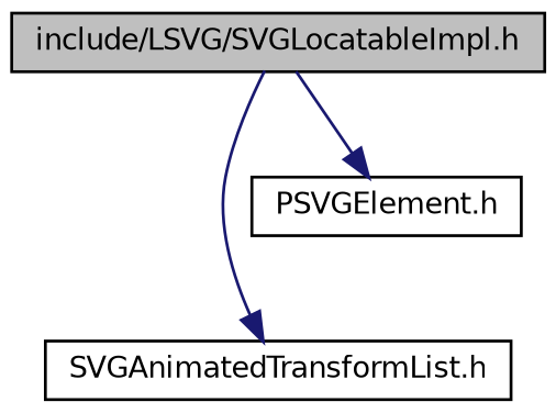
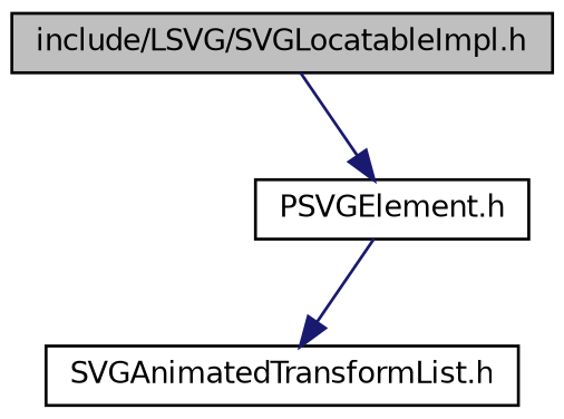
  digraph {
    node [color=black fillcolor=white fontname=Helvetica fontsize=10 shape=record style=filled]
    edge [color=midnightblue fontname=Helvetica fontsize=10 labelfontname=Helvetica labelfontsize=10 style=solid]
    n1 [fillcolor=grey75 fontcolor=black height=0.2 label="include/LSVG/SVGLocatableImpl.h" width=0.4]
    n2 [height=0.2 label="SVGAnimatedTransformList.h" width=0.4]
    n3 [height=0.2 label="PSVGElement.h" width=0.4]
-   n1 -> n2
+   n3 -> n2
    n1 -> n3
  }
